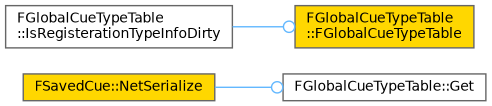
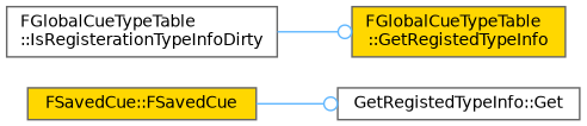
  digraph {
    rankdir=LR
    node [color=grey40 fillcolor=gold fontname=Helvetica fontsize=10 shape=box style=filled]
    edge [arrowhead=odot color=steelblue1 fontname=Helvetica fontsize=10 labelfontname=Helvetica labelfontsize=10 style=solid]
-   n1 [color=gray40 fontcolor=black height=0.2 label="FSavedCue::NetSerialize" width=0.4]
-   n2 [fillcolor=white height=0.2 label="FGlobalCueTypeTable::Get" width=0.4]
+   n1 [color=gray40 fontcolor=black height=0.2 label="FSavedCue::FSavedCue" width=0.4]
+   n2 [fillcolor=white height=0.2 label="GetRegistedTypeInfo::Get" width=0.4]
    n3 [fillcolor=white height=0.2 label="FGlobalCueTypeTable\l::IsRegisterationTypeInfoDirty" width=0.4]
-   n4 [height=0.2 label="FGlobalCueTypeTable\l::FGlobalCueTypeTable" width=0.4]
+   n4 [height=0.2 label="FGlobalCueTypeTable\l::GetRegistedTypeInfo" width=0.4]
    n1 -> n2
    n3 -> n4
  }
